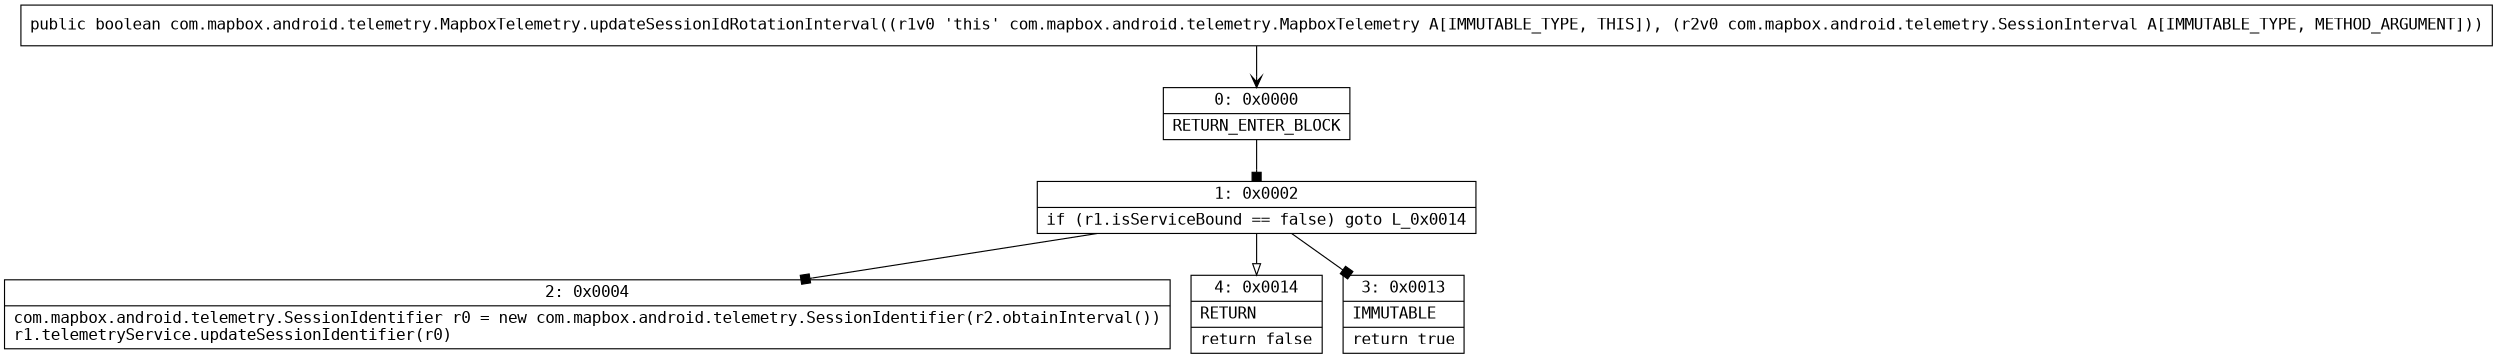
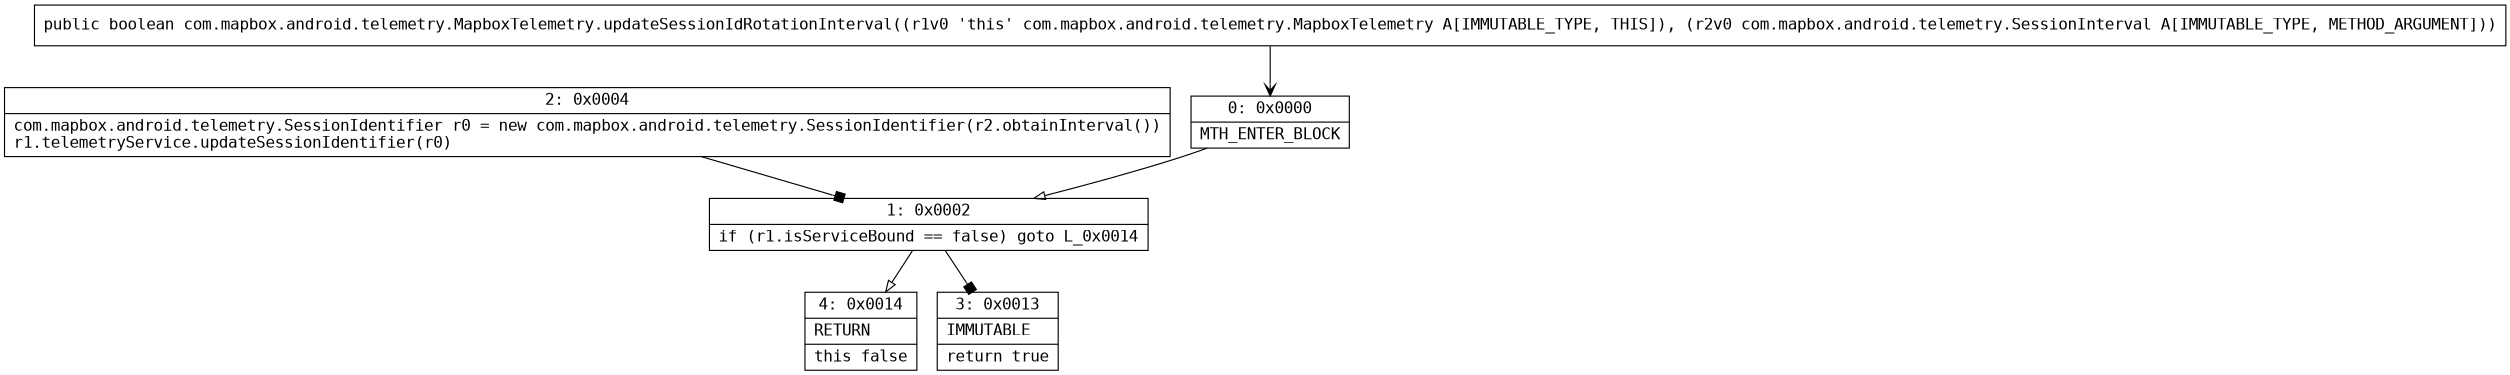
  digraph {
    fontname="DejaVu Sans Mono"
    node [fontname="DejaVu Sans Mono" shape=record]
    edge [arrowhead=onormal fontname="DejaVu Sans Mono" style=solid]
-   n1 [label="{0\:\ 0x0000|RETURN_ENTER_BLOCK\l}"]
+   n1 [label="{0\:\ 0x0000|MTH_ENTER_BLOCK\l}"]
    n2 [label="{1\:\ 0x0002|if (r1.isServiceBound == false) goto L_0x0014\l}"]
    n3 [label="{2\:\ 0x0004|com.mapbox.android.telemetry.SessionIdentifier r0 = new com.mapbox.android.telemetry.SessionIdentifier(r2.obtainInterval())\lr1.telemetryService.updateSessionIdentifier(r0)\l}"]
-   n4 [label="{4\:\ 0x0014|RETURN\l|return false\l}"]
+   n4 [label="{4\:\ 0x0014|RETURN\l|this false\l}"]
    n5 [label="{3\:\ 0x0013|IMMUTABLE\l|return true\l}"]
    n6 [label="{public boolean com.mapbox.android.telemetry.MapboxTelemetry.updateSessionIdRotationInterval((r1v0 'this' com.mapbox.android.telemetry.MapboxTelemetry A[IMMUTABLE_TYPE, THIS]), (r2v0 com.mapbox.android.telemetry.SessionInterval A[IMMUTABLE_TYPE, METHOD_ARGUMENT])) }"]
-   n1 -> n2 [arrowhead=box]
-   n2 -> n3 [arrowhead=box]
+   n1 -> n2
+   n3 -> n2 [arrowhead=box]
    n2 -> n4
    n2 -> n5 [arrowhead=box]
    n6 -> n1 [arrowhead=vee]
  }
